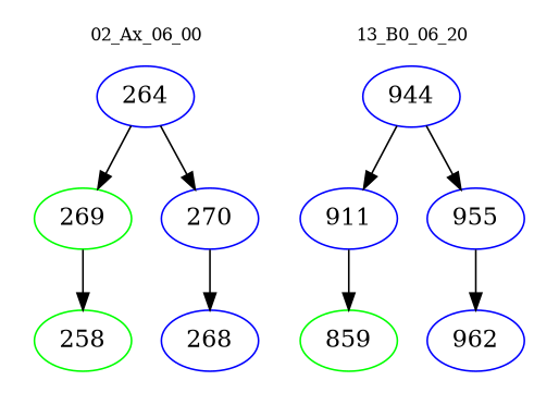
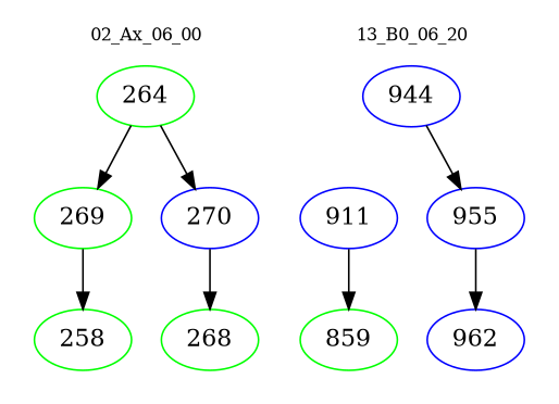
  digraph {
    node [color=blue]
    edge [color=black]
-   n1 [label=264]
+   n1 [color=green label=264]
    n2 [color=green label=269]
    n3 [label=270]
    n4 [color=green label=258]
-   n5 [label=268]
+   n5 [color=green label=268]
    n6 [label=944]
    n7 [label=911]
    n8 [label=955]
    n9 [color=green label=859]
    n10 [label=962]
    subgraph cluster_1 {
      color=white
      fontsize=10
      label="02_Ax_06_00"
      n1
      n2
      n3
      n4
      n5
    }
    subgraph cluster_2 {
      color=white
      fontsize=10
      label="13_B0_06_20"
      n6
      n7
      n8
      n9
      n10
    }
    n1 -> n2
    n1 -> n3
    n2 -> n4
    n3 -> n5
-   n6 -> n7
    n6 -> n8
    n7 -> n9
    n8 -> n10
  }
